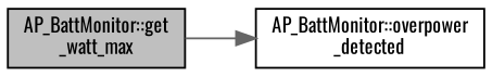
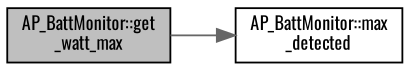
  digraph {
    rankdir=LR
    fontname=Oswald
    node [color=black fontname=Oswald fontsize=10 shape=record style=filled]
    n1 [fillcolor=grey75 fontcolor=black height=0.2 label="AP_BattMonitor::get\l_watt_max" width=0.4]
-   n2 [fillcolor=white height=0.2 label="AP_BattMonitor::overpower\l_detected" width=0.4]
+   n2 [fillcolor=white height=0.2 label="AP_BattMonitor::max\l_detected" width=0.4]
    n1 -> n2 [color=gray40 fontname=Oswald fontsize=10 labelfontname=Helvetica labelfontsize=10 style=solid]
  }
